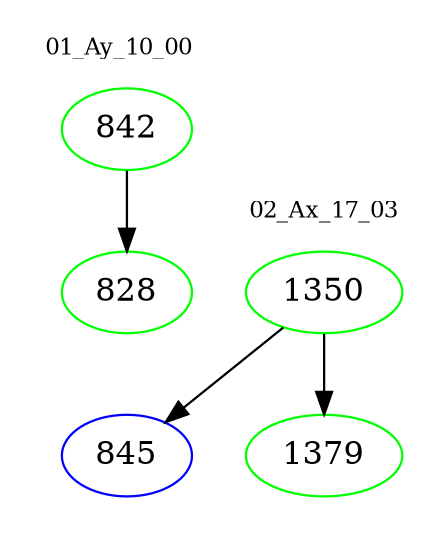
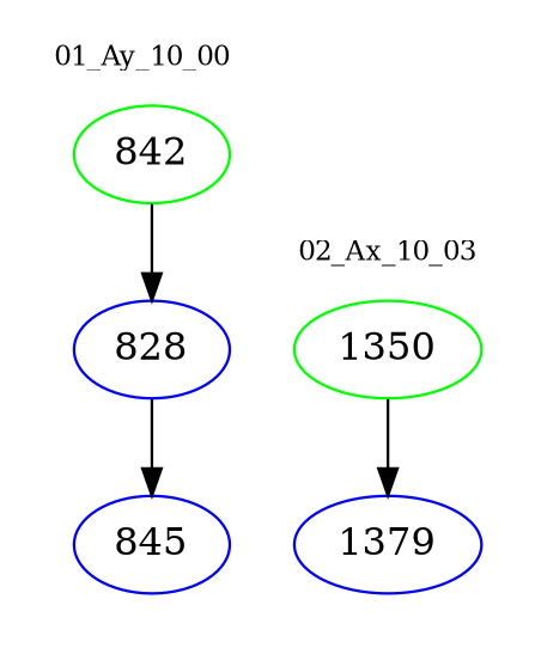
  digraph {
    node [color=green]
    edge [color=black]
    n1 [label=842]
-   n2 [label=828]
+   n2 [color=blue label=828]
    n3 [color=blue label=845]
    n4 [label=1350]
-   n5 [label=1379]
+   n5 [color=blue label=1379]
    subgraph cluster_1 {
      color=white
      fontsize=10
      label="01_Ay_10_00"
      n1
      n2
      n3
    }
    subgraph cluster_2 {
      color=white
      fontsize=10
-     label="02_Ax_17_03"
+     label="02_Ax_10_03"
      n4
      n5
    }
    n1 -> n2
-   n4 -> n3
+   n2 -> n3
    n4 -> n5
  }
